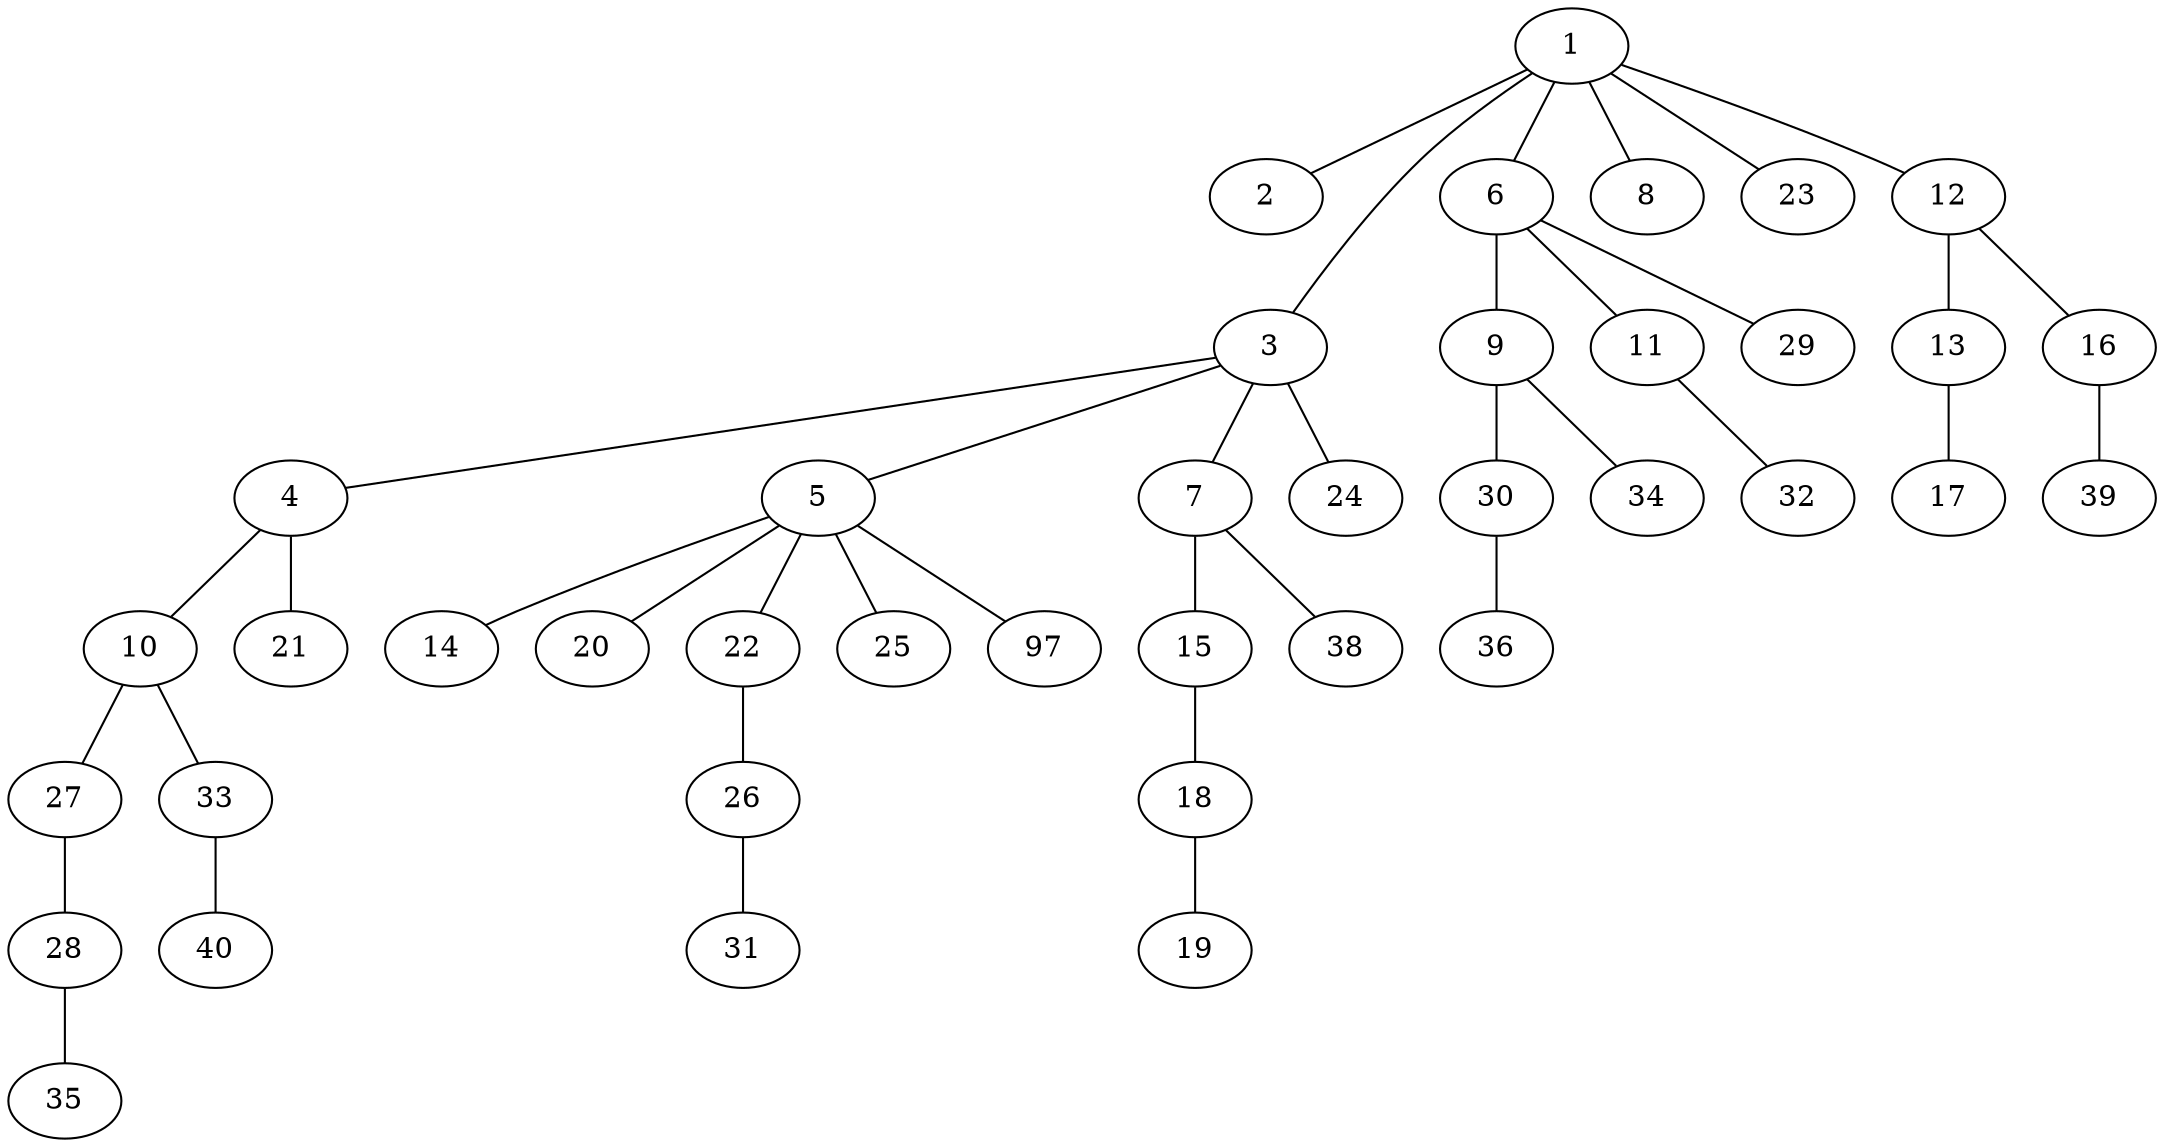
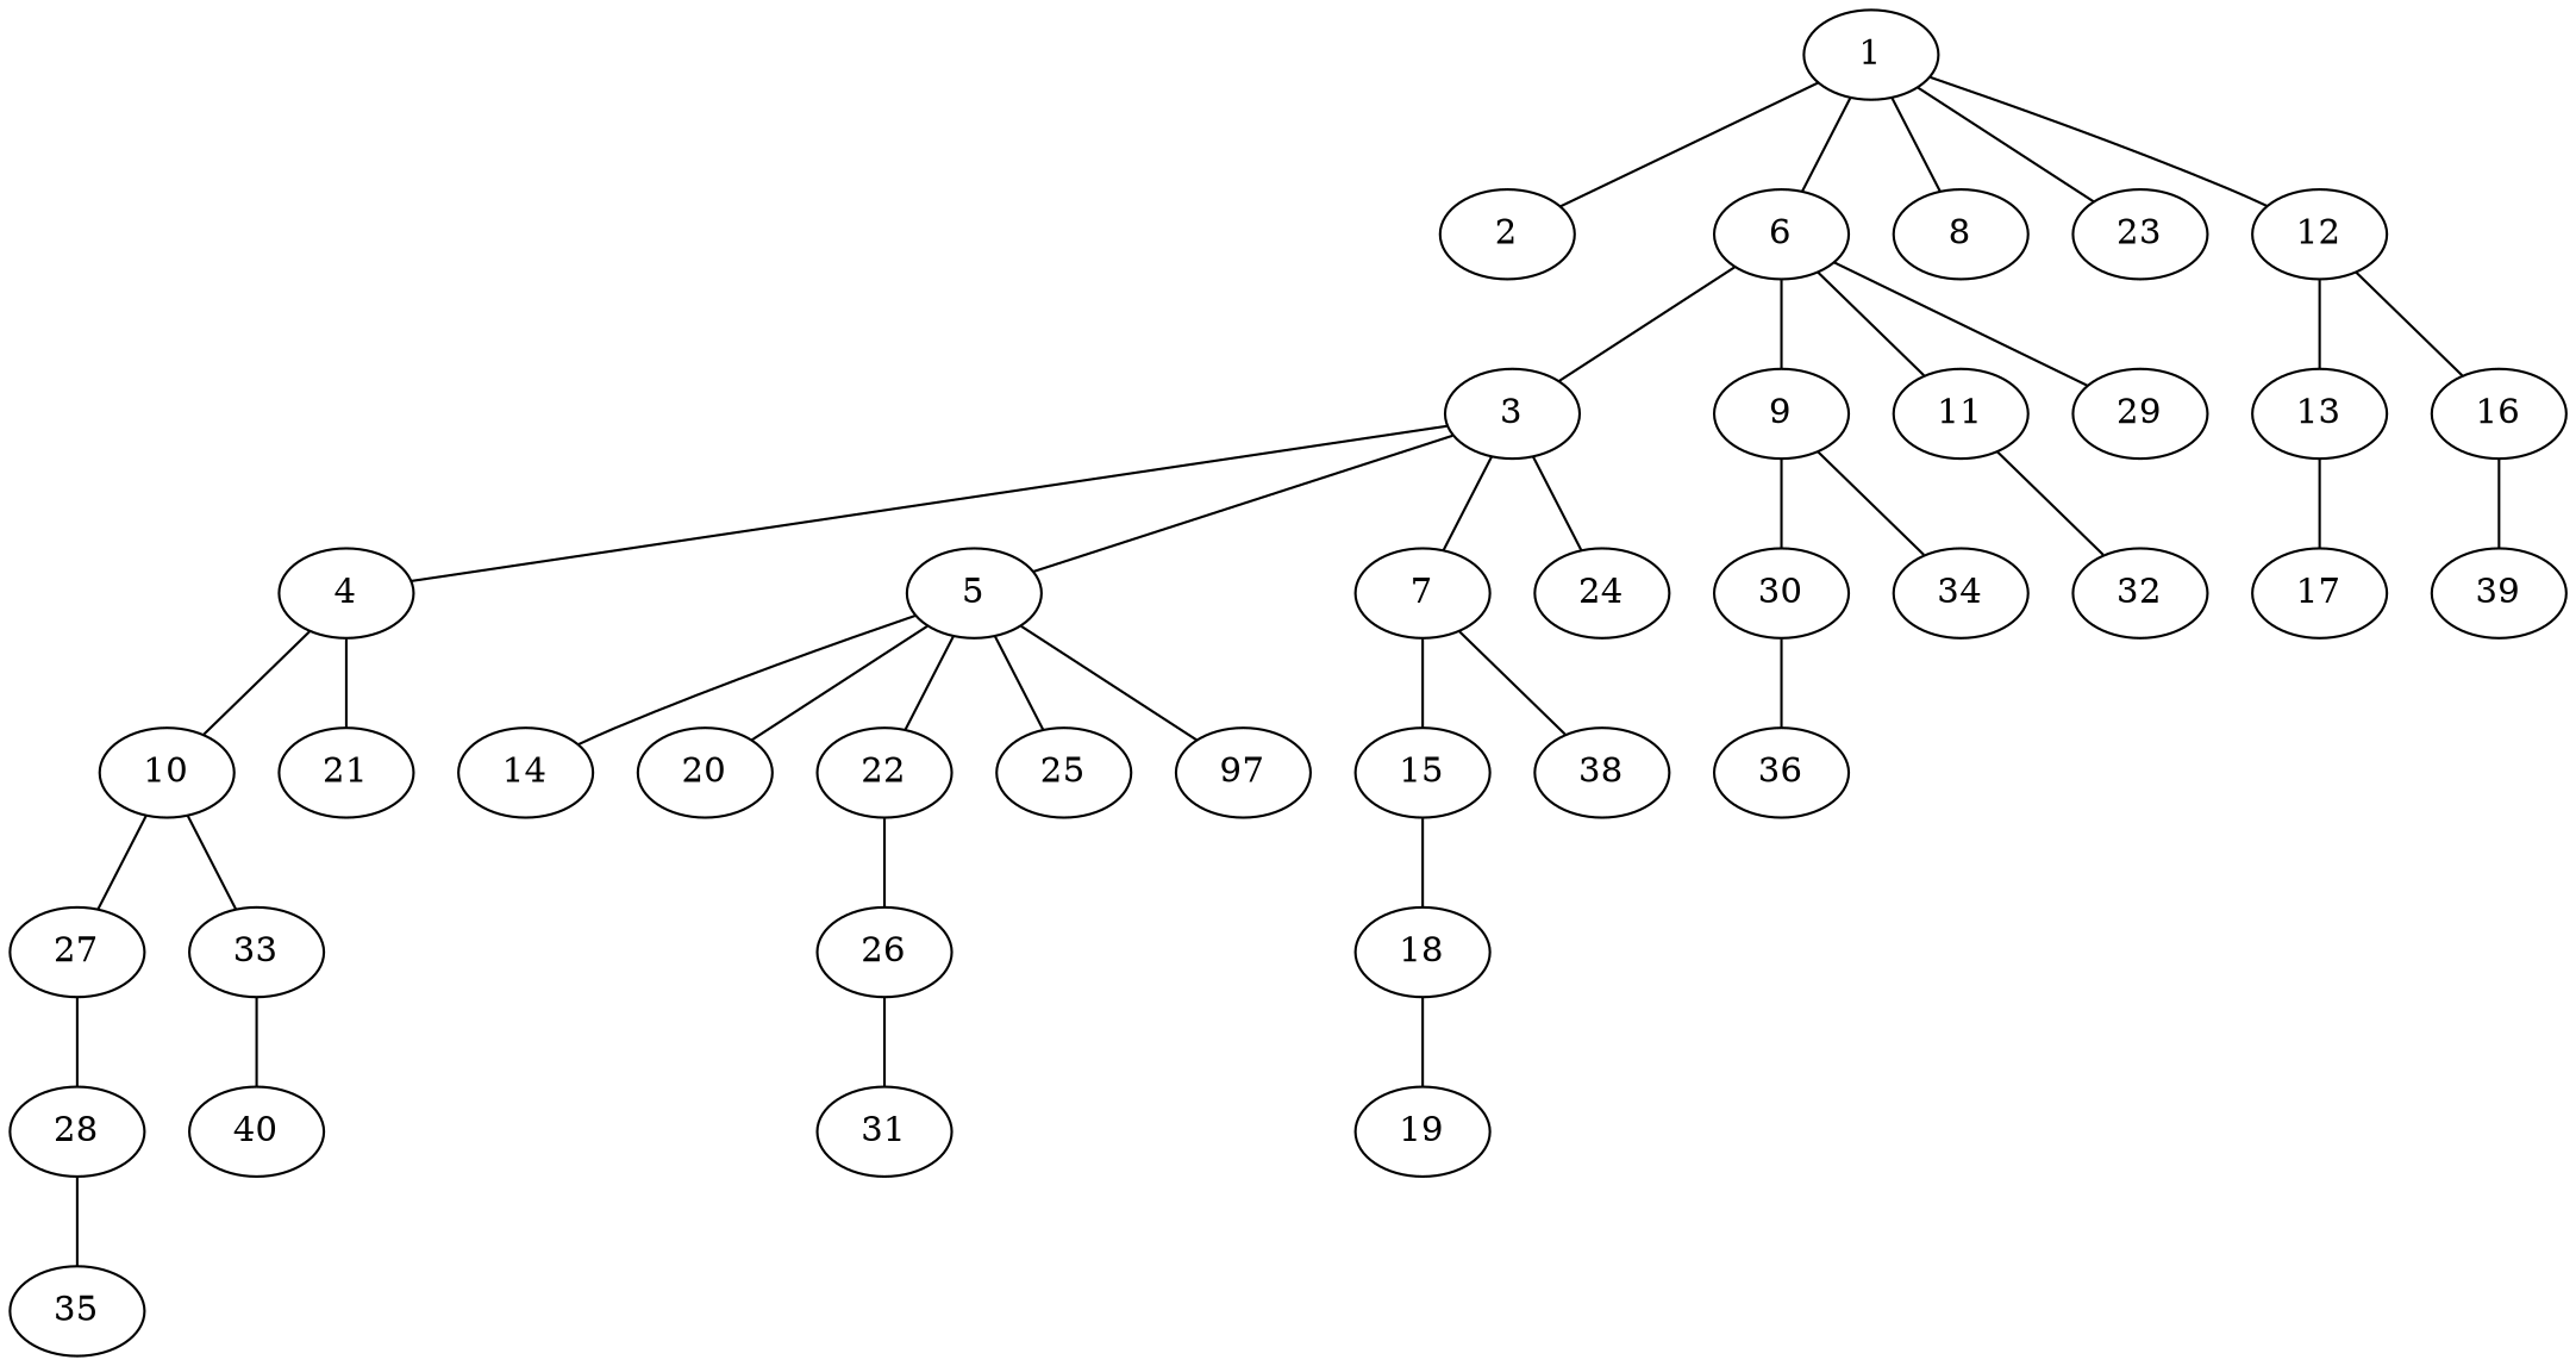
  graph {
    1
    2
    3
    6
    8
    23
    12
    4
    5
    7
    24
    9
    11
    29
    10
    21
    14
    20
    22
    25
    n21 [label=97]
    15
    38
    30
    34
    32
    13
    16
    27
    33
    26
    18
    28
    40
    31
    36
    17
    39
    19
    35
    1 -- 2
-   1 -- 3
+   6 -- 3
    1 -- 6
    1 -- 8
    1 -- 23
    1 -- 12
    3 -- 4
    3 -- 5
    3 -- 7
    3 -- 24
    6 -- 9
    6 -- 11
    6 -- 29
    12 -- 13
    12 -- 16
    4 -- 10
    4 -- 21
    5 -- 14
    5 -- 20
    5 -- 22
    5 -- 25
    5 -- n21
    7 -- 15
    7 -- 38
    9 -- 30
    9 -- 34
    11 -- 32
    10 -- 27
    10 -- 33
    22 -- 26
    15 -- 18
    30 -- 36
    13 -- 17
    16 -- 39
    27 -- 28
    33 -- 40
    26 -- 31
    18 -- 19
    28 -- 35
  }
